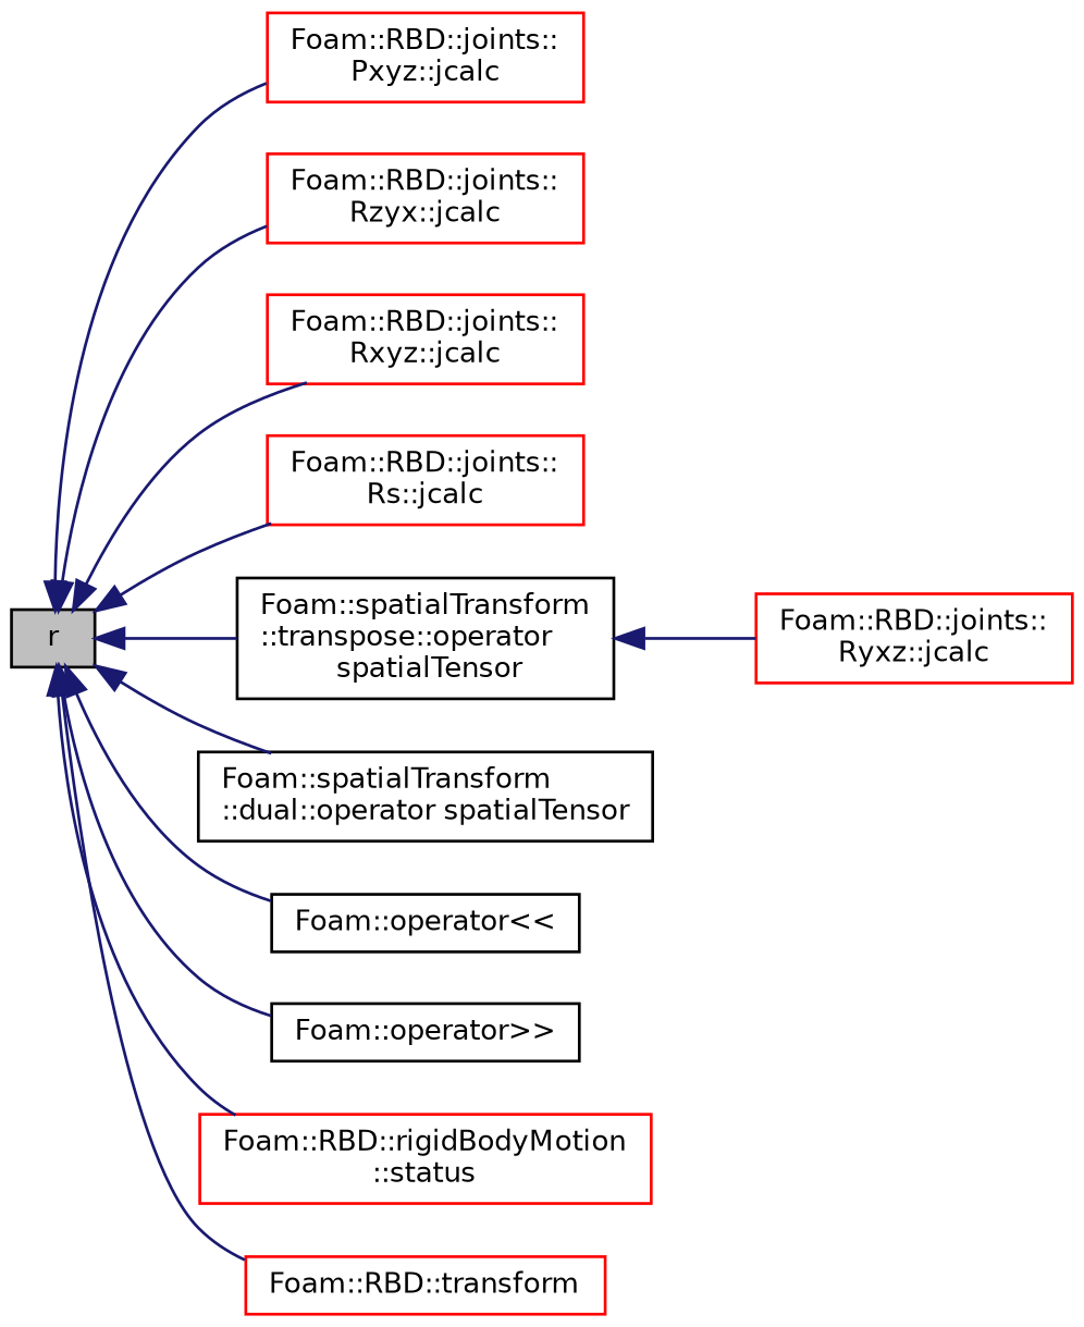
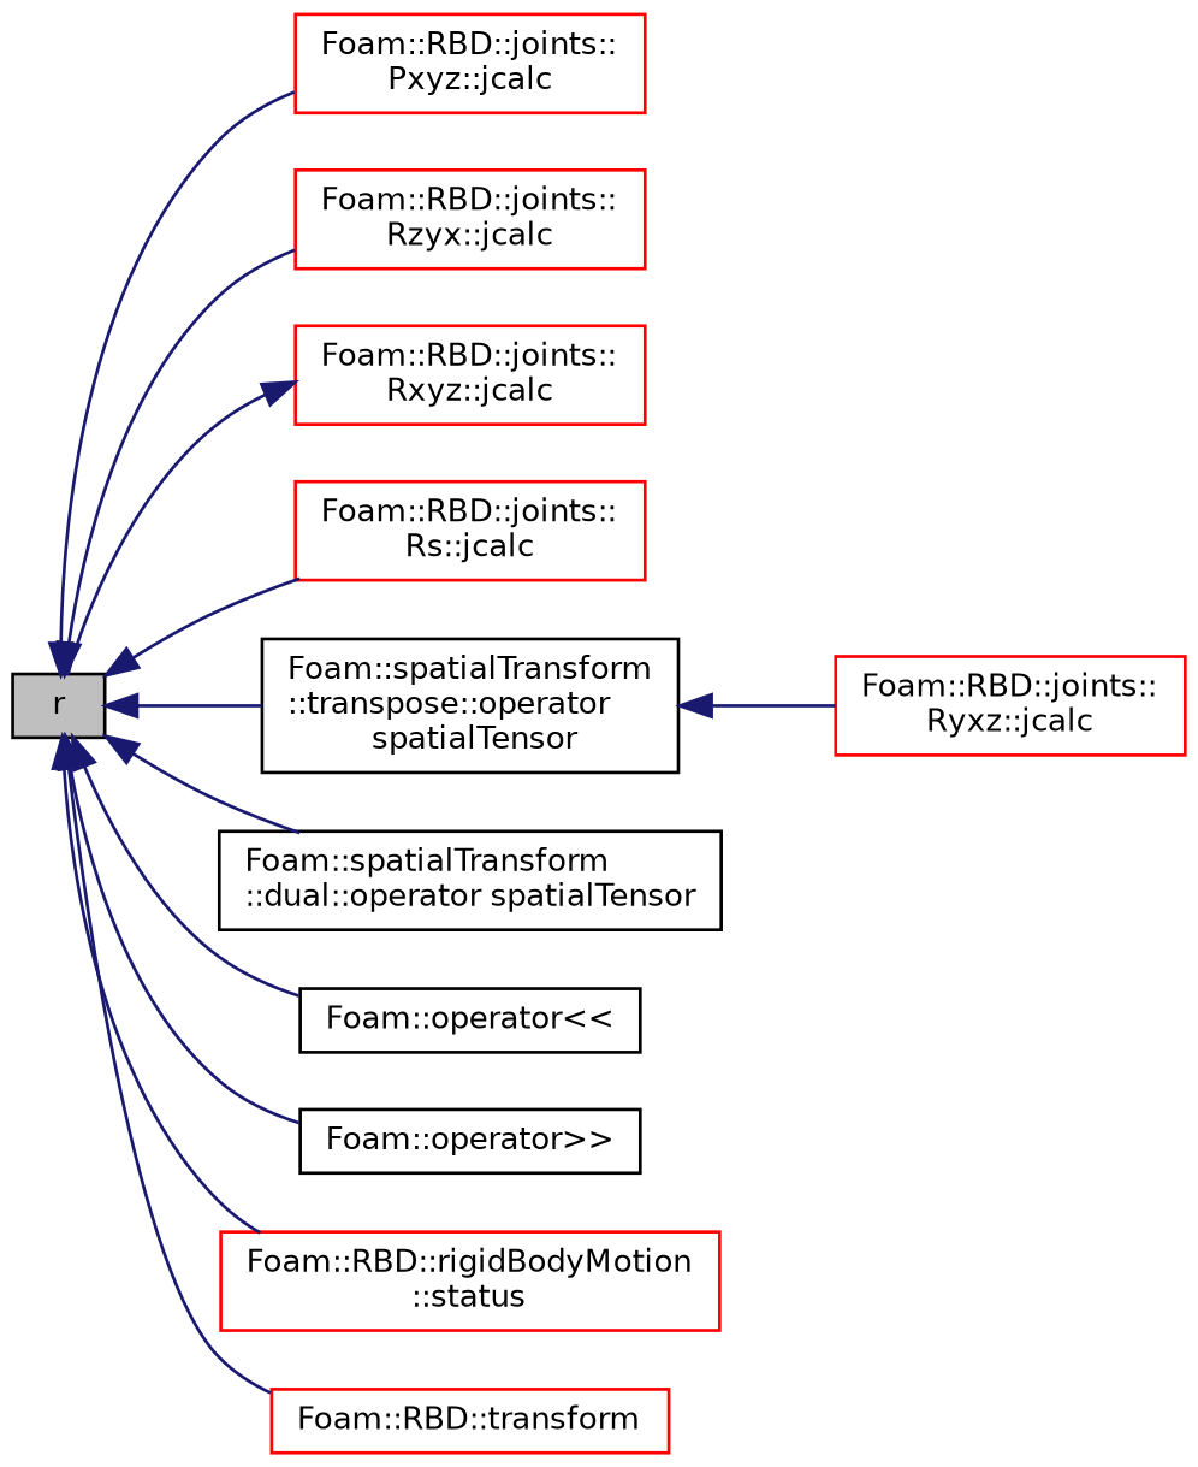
  digraph {
    rankdir=LR
    node [color=red fontname=Helvetica fontsize=10 shape=record]
    edge [color=midnightblue dir=back fontname=Helvetica fontsize=10 labelfontname=Helvetica labelfontsize=10 style=solid]
    n1 [color=black fillcolor=grey75 fontcolor=black height=0.2 label=r style=filled width=0.4]
    n2 [height=0.2 label="Foam::RBD::joints::\lPxyz::jcalc" width=0.4]
    n3 [height=0.2 label="Foam::RBD::joints::\lRzyx::jcalc" width=0.4]
    n4 [height=0.2 label="Foam::RBD::joints::\lRxyz::jcalc" width=0.4]
    n5 [height=0.2 label="Foam::RBD::joints::\lRs::jcalc" width=0.4]
    n6 [color=black height=0.2 label="Foam::spatialTransform\l::transpose::operator\l spatialTensor" width=0.4]
    n7 [color=black height=0.2 label="Foam::spatialTransform\l::dual::operator spatialTensor" width=0.4]
    n8 [color=black height=0.2 label="Foam::operator\<\<" width=0.4]
    n9 [color=black height=0.2 label="Foam::operator\>\>" width=0.4]
    n10 [height=0.2 label="Foam::RBD::rigidBodyMotion\l::status" width=0.4]
    n11 [height=0.2 label="Foam::RBD::transform" width=0.4]
    n12 [height=0.2 label="Foam::RBD::joints::\lRyxz::jcalc" width=0.4]
    n1 -> n2
    n1 -> n3
-   n1 -> n4
+   n4 -> n1
    n1 -> n5
    n1 -> n6
    n1 -> n7
    n1 -> n8
    n1 -> n9
    n1 -> n10
    n1 -> n11
    n6 -> n12
  }
